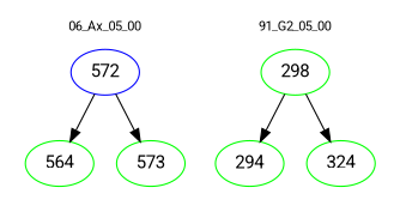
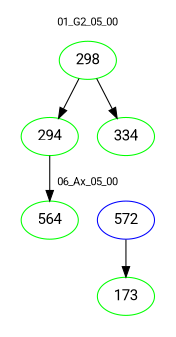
  digraph {
    fontname=Roboto
    node [color=green fontname=Roboto]
    edge [color=black fontname=Roboto]
    n1 [color=blue label=572]
    n2 [label=564]
-   n3 [label=573]
+   n3 [label=173]
    n4 [label=298]
    n5 [label=294]
-   n6 [label=324]
+   n6 [label=334]
    subgraph cluster_1 {
      color=white
      fontsize=10
      label="06_Ax_05_00"
      n1
      n2
      n3
    }
    subgraph cluster_2 {
      color=white
      fontsize=10
-     label="91_G2_05_00"
+     label="01_G2_05_00"
      n4
      n5
      n6
    }
-   n1 -> n2
+   n5 -> n2
    n1 -> n3
    n4 -> n5
    n4 -> n6
  }
